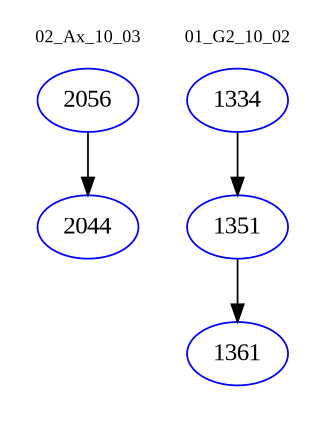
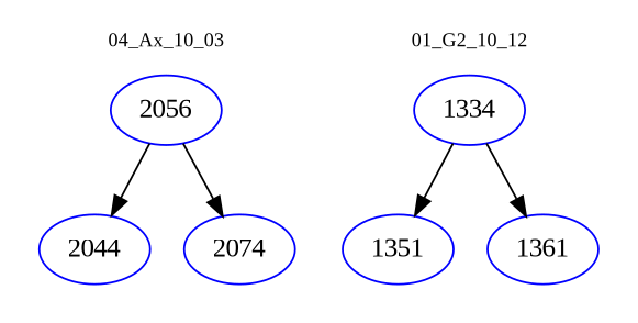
  digraph {
    fontname="Liberation Serif"
    node [color=blue fontname="Liberation Serif"]
    edge [color=black fontname="Liberation Serif"]
    n1 [label=2056]
    n2 [label=2044]
+   n3 [label=2074]
    n4 [label=1334]
    n5 [label=1351]
    n6 [label=1361]
    subgraph cluster_1 {
      color=white
      fontsize=10
-     label="02_Ax_10_03"
+     label="04_Ax_10_03"
      n1
      n2
+     n3
    }
    subgraph cluster_2 {
      color=white
      fontsize=10
-     label="01_G2_10_02"
+     label="01_G2_10_12"
      n4
      n5
      n6
    }
    n1 -> n2
+   n1 -> n3
    n4 -> n5
-   n5 -> n6
+   n4 -> n6
  }
